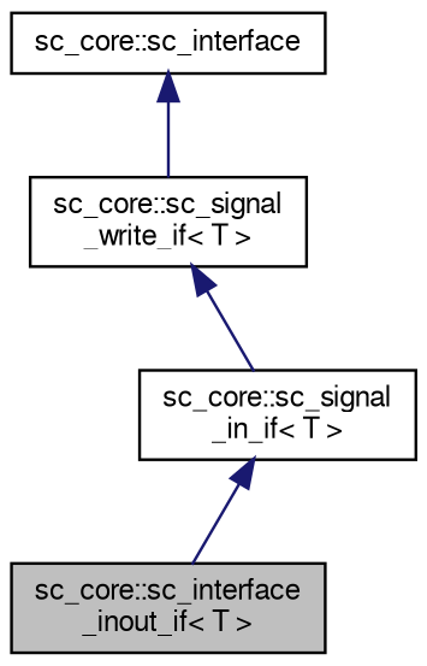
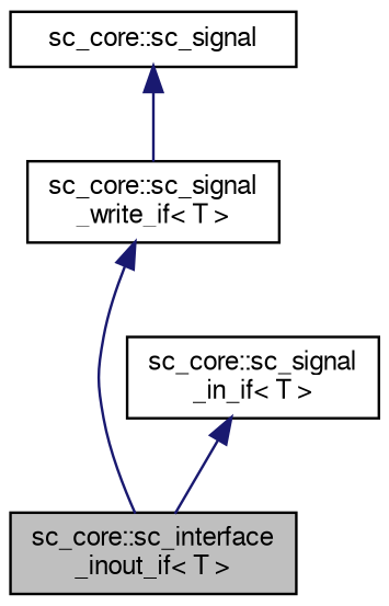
  digraph {
    node [color=black fillcolor=white fontname=FreeSans fontsize=10 shape=record style=filled]
    edge [color=midnightblue dir=back fontname=FreeSans fontsize=10 labelfontname=FreeSans labelfontsize=10 style=solid]
    n1 [fillcolor=grey75 fontcolor=black height=0.2 label="sc_core::sc_interface\l_inout_if\< T \>" width=0.4]
    n2 [height=0.2 label="sc_core::sc_signal\l_in_if\< T \>" width=0.4]
-   n3 [height=0.2 label="sc_core::sc_interface" width=0.4]
+   n3 [height=0.2 label="sc_core::sc_signal" width=0.4]
    n4 [height=0.2 label="sc_core::sc_signal\l_write_if\< T \>" width=0.4]
    n2 -> n1
    n3 -> n4
-   n4 -> n2
+   n4 -> n1
  }
